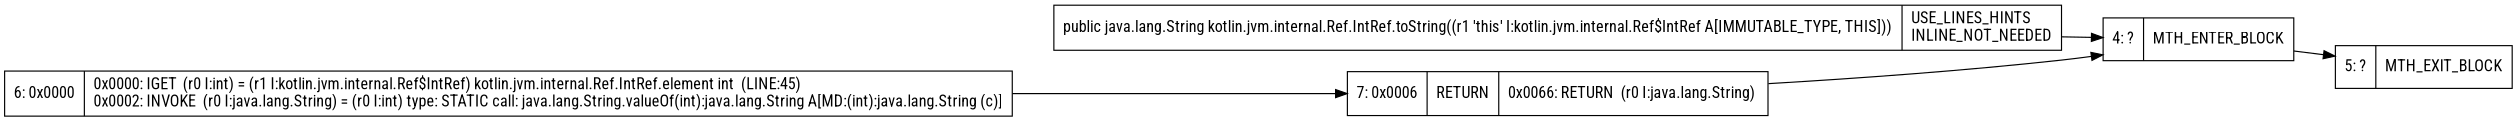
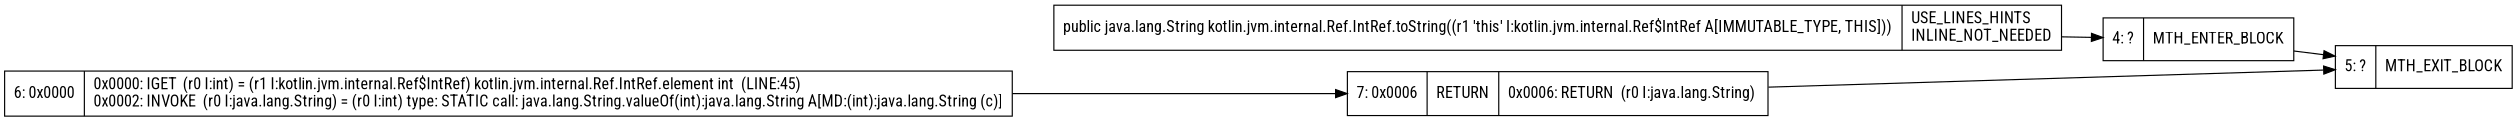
  digraph {
    fontname="Roboto Condensed"
    rankdir=LR
    node [fontname="Roboto Condensed" shape=record]
    edge [fontname="Roboto Condensed"]
    n1 [label="{4\:\ ?|MTH_ENTER_BLOCK\l}"]
    n2 [label="{5\:\ ?|MTH_EXIT_BLOCK\l}"]
    n3 [label="{6\:\ 0x0000|0x0000: IGET  (r0 I:int) = (r1 I:kotlin.jvm.internal.Ref$IntRef) kotlin.jvm.internal.Ref.IntRef.element int  (LINE:45)\l0x0002: INVOKE  (r0 I:java.lang.String) = (r0 I:int) type: STATIC call: java.lang.String.valueOf(int):java.lang.String A[MD:(int):java.lang.String (c)]\l}"]
-   n4 [label="{7\:\ 0x0006|RETURN\l|0x0066: RETURN  (r0 I:java.lang.String) \l}"]
+   n4 [label="{7\:\ 0x0006|RETURN\l|0x0006: RETURN  (r0 I:java.lang.String) \l}"]
    n5 [label="{public java.lang.String kotlin.jvm.internal.Ref.IntRef.toString((r1 'this' I:kotlin.jvm.internal.Ref$IntRef A[IMMUTABLE_TYPE, THIS]))  | USE_LINES_HINTS\lINLINE_NOT_NEEDED\l}"]
    n1 -> n2
    n3 -> n4
-   n4 -> n1
+   n4 -> n2
    n5 -> n1
  }
